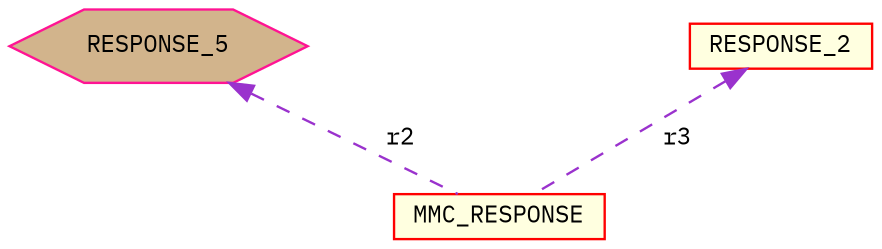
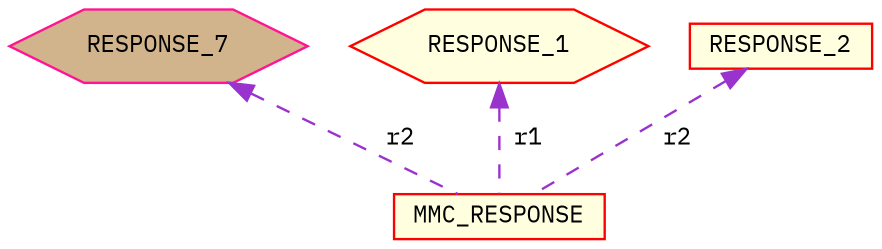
  digraph {
    fontname="IBM Plex Mono"
    node [color=red fillcolor=lightyellow fontname="IBM Plex Mono" fontsize=10 shape=box style=filled]
    edge [color=darkorchid3 dir=back fontname="IBM Plex Mono" fontsize=10 labelfontname=Helvetica labelfontsize=10 style=dashed]
    n1 [fontcolor=black height=0.2 label=MMC_RESPONSE width=0.4]
-   n2 [color=deeppink fillcolor=tan height=0.2 label=RESPONSE_5 shape=hexagon width=0.4]
+   n2 [color=deeppink fillcolor=tan height=0.2 label=RESPONSE_7 shape=hexagon width=0.4]
+   n3 [height=0.2 label=RESPONSE_1 shape=hexagon width=0.4]
    n4 [height=0.2 label=RESPONSE_2 width=0.4]
    n2 -> n1 [label=" r2"]
-   n4 -> n1 [label=" r3"]
+   n3 -> n1 [label=" r1"]
+   n4 -> n1 [label=" r2"]
  }
